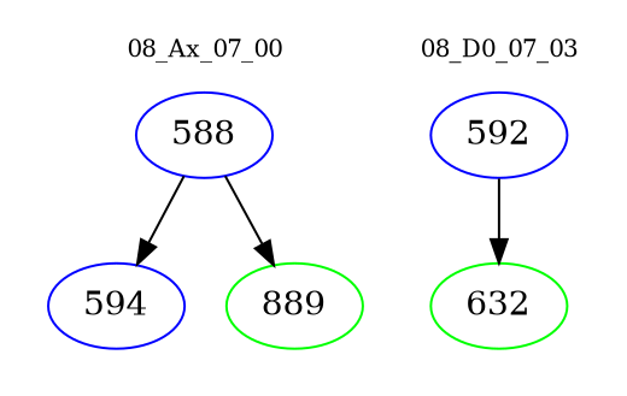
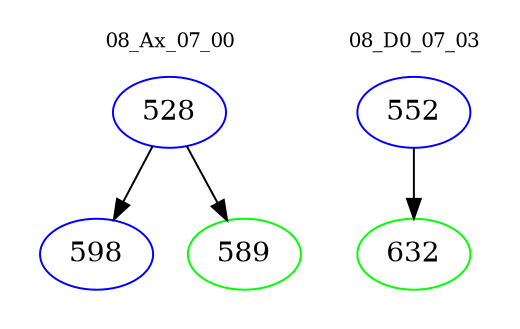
  digraph {
    node [color=blue]
    edge [color=black]
-   n1 [label=588]
-   n2 [label=594]
-   n3 [color=green label=889]
-   n4 [label=592]
+   n1 [label=528]
+   n2 [label=598]
+   n3 [color=green label=589]
+   n4 [label=552]
    n5 [color=green label=632]
    subgraph cluster_1 {
      color=white
      fontsize=10
      label="08_Ax_07_00"
      n1
      n2
      n3
    }
    subgraph cluster_2 {
      color=white
      fontsize=10
      label="08_D0_07_03"
      n4
      n5
    }
    n1 -> n2
    n1 -> n3
    n4 -> n5
  }
